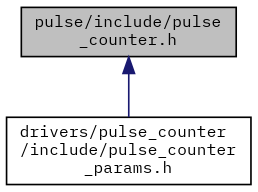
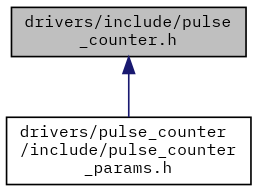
  digraph {
    fontname="IBM Plex Mono"
    node [color=black fontname="IBM Plex Mono" fontsize=10 shape=record style=filled]
-   n1 [fillcolor=grey75 fontcolor=black height=0.2 label="pulse/include/pulse\l_counter.h" width=0.4]
+   n1 [fillcolor=grey75 fontcolor=black height=0.2 label="drivers/include/pulse\l_counter.h" width=0.4]
    n2 [fillcolor=white height=0.2 label="drivers/pulse_counter\l/include/pulse_counter\l_params.h" width=0.4]
    n1 -> n2 [color=midnightblue dir=back fontname="IBM Plex Mono" fontsize=10 labelfontname=Helvetica labelfontsize=10 style=solid]
  }
